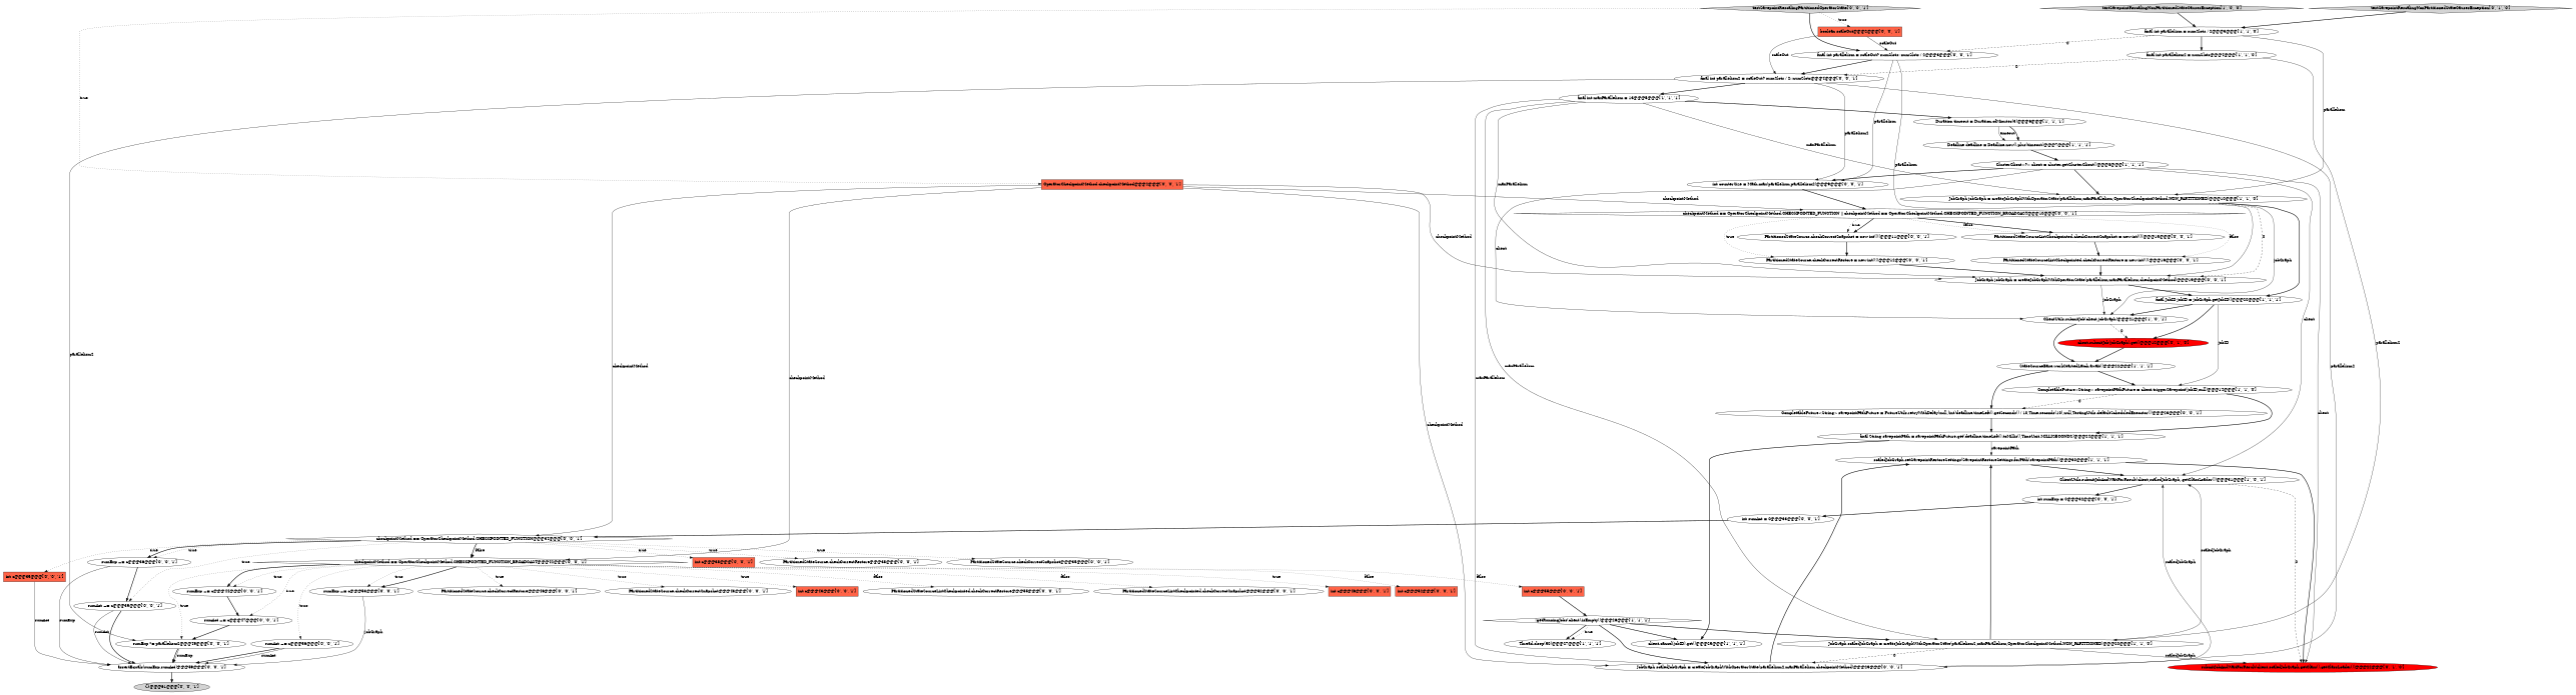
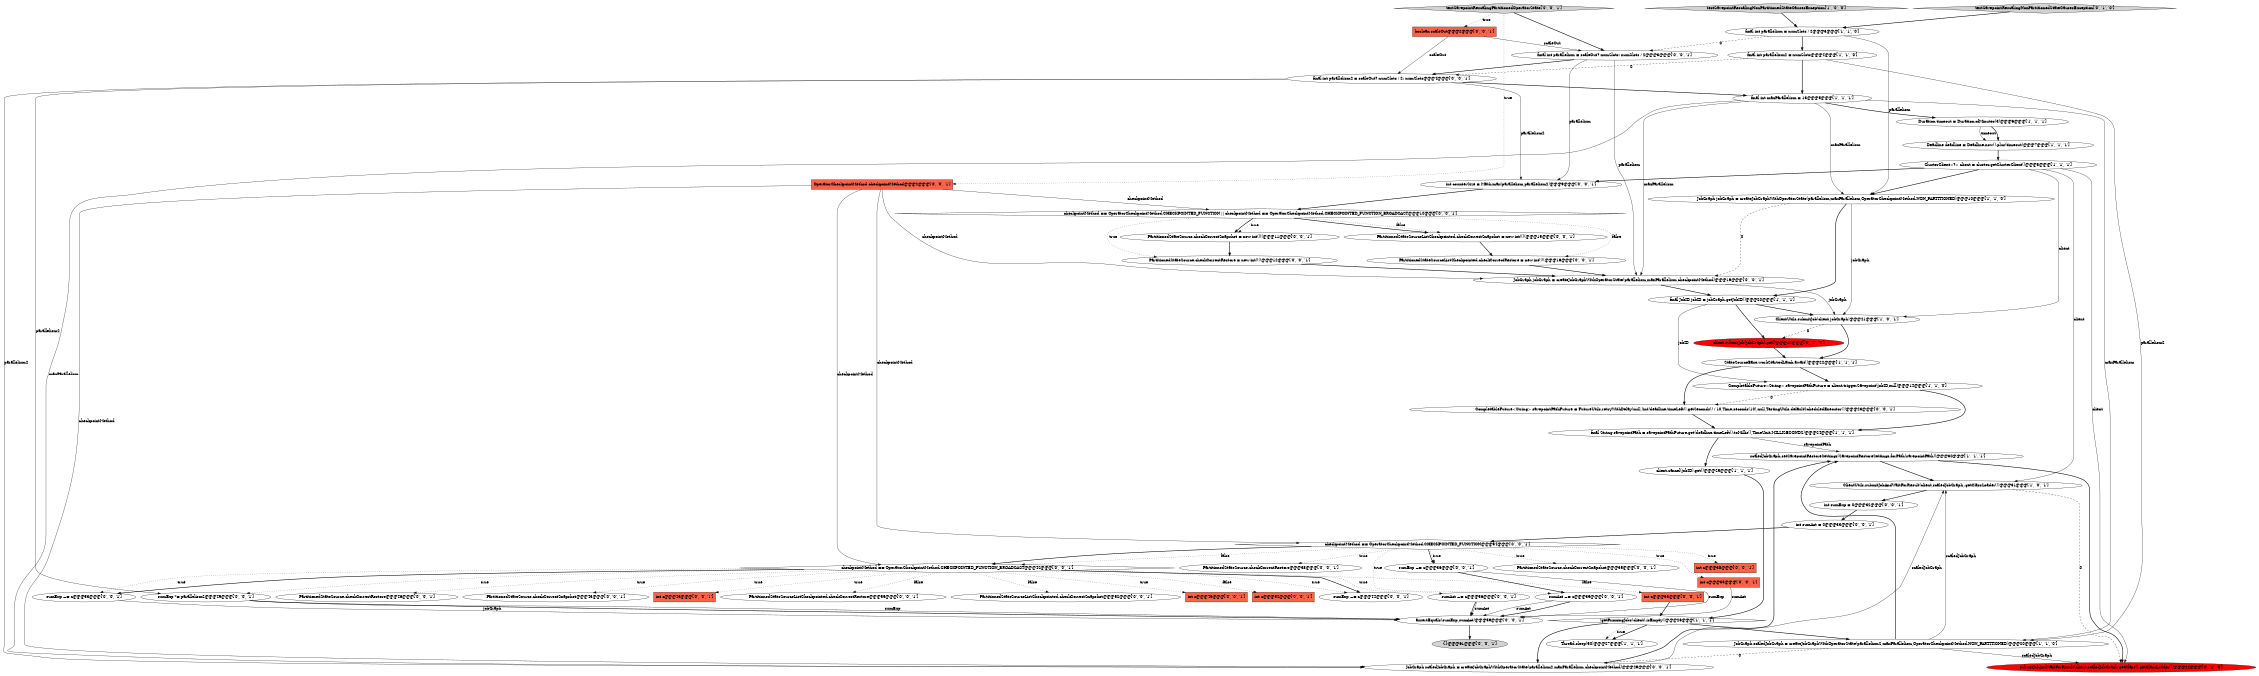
  digraph {
    node [fillcolor=white shape=ellipse style=filled]
    edge [style=bold]
    n1 [label="JobGraph jobGraph = createJobGraphWithOperatorState(parallelism,maxParallelism,checkpointMethod)@@@19@@@['0', '0', '1']"]
    n2 [label="ClientUtils.submitJob(client,jobGraph)@@@21@@@['1', '0', '1']"]
    n3 [label="final JobID jobID = jobGraph.getJobID()@@@20@@@['1', '1', '1']"]
    n4 [label="StateSourceBase.workStartedLatch.await()@@@22@@@['1', '1', '1']"]
    n5 [fillcolor=red label="client.submitJob(jobGraph).get()@@@12@@@['0', '1', '0']"]
    n6 [label="CompletableFuture<String> savepointPathFuture = client.triggerSavepoint(jobID,null)@@@14@@@['1', '1', '0']"]
    n7 [label="int counterSize = Math.max(parallelism,parallelism2)@@@9@@@['0', '0', '1']"]
    n8 [label="checkpointMethod == OperatorCheckpointMethod.CHECKPOINTED_FUNCTION || checkpointMethod == OperatorCheckpointMethod.CHECKPOINTED_FUNCTION_BROADCAST@@@10@@@['0', '0', '1']" shape=diamond]
    n9 [label="PartitionedStateSourceListCheckpointed.checkCorrectRestore = new int((((@@@16@@@['0', '0', '1']"]
    n10 [label="PartitionedStateSource.checkCorrectSnapshot = new int((((@@@11@@@['0', '0', '1']"]
    n11 [label="PartitionedStateSourceListCheckpointed.checkCorrectSnapshot = new int((((@@@15@@@['0', '0', '1']"]
    n12 [label="PartitionedStateSource.checkCorrectRestore = new int((((@@@12@@@['0', '0', '1']"]
    n13 [label="final int parallelism2 = scaleOut? numSlots / 2: numSlots@@@4@@@['0', '0', '1']"]
    n14 [label="sumExp *= parallelism2@@@49@@@['0', '0', '1']"]
    n15 [label="final int maxParallelism = 13@@@5@@@['1', '1', '1']"]
    n16 [label="JobGraph scaledJobGraph = createJobGraphWithOperatorState(parallelism2,maxParallelism,checkpointMethod)@@@29@@@['0', '0', '1']"]
    n17 [label="assertEquals(sumExp,sumAct)@@@59@@@['0', '0', '1']"]
    n18 [label="JobGraph jobGraph = createJobGraphWithOperatorState(parallelism,maxParallelism,OperatorCheckpointMethod.NON_PARTITIONED)@@@10@@@['1', '1', '0']"]
    n19 [label="Duration timeout = Duration.ofMinutes(3)@@@6@@@['1', '1', '1']"]
    n20 [label="JobGraph scaledJobGraph = createJobGraphWithOperatorState(parallelism2,maxParallelism,OperatorCheckpointMethod.NON_PARTITIONED)@@@20@@@['1', '1', '0']"]
    n21 [label="scaledJobGraph.setSavepointRestoreSettings(SavepointRestoreSettings.forPath(savepointPath))@@@30@@@['1', '1', '1']"]
    n22 [label="ClientUtils.submitJobAndWaitForResult(client,scaledJobGraph,.getClassLoader())@@@31@@@['1', '0', '1']"]
    n23 [fillcolor=tomato label="int c@@@55@@@['0', '0', '1']" shape=box]
    n24 [label="!getRunningJobs(client).isEmpty()@@@26@@@['1', '1', '1']" shape=diamond]
-   n25 [label="sumAct += c@@@47@@@['0', '0', '1']"]
    n26 [fillcolor=lightgray label="{}@@@61@@@['0', '0', '1']"]
    n27 [fillcolor=tomato label="int c@@@35@@@['0', '0', '1']" shape=box]
    n28 [label="int sumExp = 0@@@32@@@['0', '0', '1']"]
    n29 [label="int sumAct = 0@@@33@@@['0', '0', '1']"]
    n30 [label="checkpointMethod == OperatorCheckpointMethod.CHECKPOINTED_FUNCTION@@@34@@@['0', '0', '1']" shape=diamond]
    n31 [label="final int parallelism = numSlots / 2@@@3@@@['1', '1', '0']"]
    n32 [label="final int parallelism2 = numSlots@@@4@@@['1', '1', '0']"]
    n33 [label="final int parallelism = scaleOut? numSlots: numSlots / 2@@@3@@@['0', '0', '1']"]
    n34 [fillcolor=tomato label="int c@@@38@@@['0', '0', '1']" shape=box]
    n35 [label="checkpointMethod == OperatorCheckpointMethod.CHECKPOINTED_FUNCTION_BROADCAST@@@42@@@['0', '0', '1']" shape=diamond]
    n36 [label="PartitionedStateSource.checkCorrectRestore@@@38@@@['0', '0', '1']"]
    n37 [label="sumExp += c@@@36@@@['0', '0', '1']"]
    n38 [label="sumAct += c@@@39@@@['0', '0', '1']"]
    n39 [label="PartitionedStateSource.checkCorrectSnapshot@@@35@@@['0', '0', '1']"]
    n40 [label="Deadline deadline = Deadline.now().plus(timeout)@@@7@@@['1', '1', '1']"]
    n41 [label="ClusterClient<?> client = cluster.getClusterClient()@@@8@@@['1', '1', '1']"]
    n42 [fillcolor=red label="submitJobAndWaitForResult(client,scaledJobGraph,getClass().getClassLoader())@@@22@@@['0', '1', '0']"]
    n43 [label="PartitionedStateSource.checkCorrectSnapshot@@@43@@@['0', '0', '1']"]
    n44 [fillcolor=tomato label="int c@@@43@@@['0', '0', '1']" shape=box]
    n45 [label="PartitionedStateSourceListCheckpointed.checkCorrectRestore@@@55@@@['0', '0', '1']"]
    n46 [label="PartitionedStateSourceListCheckpointed.checkCorrectSnapshot@@@52@@@['0', '0', '1']"]
    n47 [fillcolor=tomato label="int c@@@46@@@['0', '0', '1']" shape=box]
    n48 [fillcolor=tomato label="int c@@@52@@@['0', '0', '1']" shape=box]
    n49 [label="sumAct += c@@@56@@@['0', '0', '1']"]
    n50 [label="sumExp += c@@@44@@@['0', '0', '1']"]
    n51 [label="sumExp += c@@@53@@@['0', '0', '1']"]
    n52 [label="PartitionedStateSource.checkCorrectRestore@@@46@@@['0', '0', '1']"]
    n53 [label="client.cancel(jobID).get()@@@25@@@['1', '1', '1']"]
    n54 [label="Thread.sleep(50)@@@27@@@['1', '1', '1']"]
    n55 [label="final String savepointPath = savepointPathFuture.get(deadline.timeLeft().toMillis(),TimeUnit.MILLISECONDS)@@@24@@@['1', '1', '1']"]
    n56 [label="CompletableFuture<String> savepointPathFuture = FutureUtils.retryWithDelay(null,(int)deadline.timeLeft().getSeconds() / 10,Time.seconds(10),null,TestingUtils.defaultScheduledExecutor())@@@23@@@['0', '0', '1']"]
    n57 [fillcolor=lightgray label="testSavepointRescalingNonPartitionedStateCausesException['0', '1', '0']" shape=diamond]
    n58 [fillcolor=lightgray label="testSavepointRescalingNonPartitionedStateCausesException['1', '0', '0']" shape=diamond]
    n59 [fillcolor=tomato label="boolean scaleOut@@@2@@@['0', '0', '1']" shape=box]
    n60 [fillcolor=lightgray label="testSavepointRescalingPartitionedOperatorState['0', '0', '1']" shape=diamond]
    n61 [fillcolor=tomato label="OperatorCheckpointMethod checkpointMethod@@@2@@@['0', '0', '1']" shape=box]
    n1 -> n2 [label=jobGraph style=solid]
    n1 -> n3
    n2 -> n4
    n2 -> n5 [label=0 style=dashed]
    n3 -> n2
    n3 -> n5
    n3 -> n6 [label=jobID style=solid]
    n4 -> n6
    n4 -> n56
    n5 -> n4
    n6 -> n55
    n6 -> n56 [label=0 style=dashed]
    n7 -> n8
    n8 -> n9 [label=false style=dotted]
    n8 -> n10
    n8 -> n10 [label=true style=dotted]
    n8 -> n11
    n8 -> n11 [label=false style=dotted]
    n8 -> n12 [label=true style=dotted]
    n9 -> n1
    n10 -> n12
    n11 -> n9
    n12 -> n1
    n13 -> n7 [label=parallelism2 style=solid]
    n13 -> n14 [label=parallelism2 style=solid]
    n13 -> n15
    n13 -> n16 [label=parallelism2 style=solid]
    n14 -> n17
    n14 -> n17 [label=sumExp style=solid]
    n15 -> n1 [label=maxParallelism style=solid]
    n15 -> n16 [label=maxParallelism style=solid]
    n15 -> n18 [label=maxParallelism style=solid]
    n15 -> n19
    n15 -> n20 [label=maxParallelism style=solid]
    n16 -> n21
    n16 -> n22 [label=scaledJobGraph style=solid]
    n17 -> n26
    n18 -> n1 [label=0 style=dashed]
    n18 -> n2 [label=jobGraph style=solid]
    n18 -> n3
    n19 -> n40 [label=timeout style=solid]
    n19 -> n40
    n20 -> n16 [label=0 style=dashed]
    n20 -> n21
    n20 -> n22 [label=scaledJobGraph style=solid]
    n20 -> n42 [label=scaledJobGraph style=solid]
    n21 -> n22
    n21 -> n42
    n22 -> n28
    n22 -> n42 [label=0 style=dashed]
    n23 -> n24
    n24 -> n16
    n24 -> n20
    n24 -> n54
    n24 -> n54 [label=true style=dotted]
-   n25 -> n14
    n27 -> n17 [label=sumAct style=solid]
    n28 -> n29
    n29 -> n30
    n30 -> n27 [label=true style=dotted]
    n30 -> n34 [label=true style=dotted]
    n30 -> n35
    n30 -> n35 [label=false style=dotted]
    n30 -> n36 [label=true style=dotted]
    n30 -> n37
    n30 -> n37 [label=true style=dotted]
    n30 -> n38 [label=true style=dotted]
    n30 -> n39 [label=true style=dotted]
    n31 -> n18 [label=parallelism style=solid]
    n31 -> n32
    n31 -> n33 [label=0 style=dashed]
    n32 -> n13 [label=0 style=dashed]
+   n32 -> n15
    n32 -> n20 [label=parallelism2 style=solid]
    n33 -> n1 [label=parallelism style=solid]
    n33 -> n7 [label=parallelism style=solid]
    n33 -> n13
    n35 -> n14 [label=true style=dotted]
    n35 -> n23 [label=false style=dotted]
-   n35 -> n25 [label=true style=dotted]
    n35 -> n43 [label=true style=dotted]
    n35 -> n44 [label=true style=dotted]
    n35 -> n45 [label=false style=dotted]
    n35 -> n46 [label=false style=dotted]
    n35 -> n47 [label=true style=dotted]
    n35 -> n48 [label=false style=dotted]
    n35 -> n49 [label=true style=dotted]
    n35 -> n50 [label=true style=dotted]
    n35 -> n50
    n35 -> n51
    n35 -> n51 [label=true style=dotted]
    n35 -> n52 [label=true style=dotted]
    n37 -> n17 [label=sumExp style=solid]
    n37 -> n38
    n38 -> n17
    n38 -> n17 [label=sumAct style=solid]
    n40 -> n41
    n41 -> n2 [label=client style=solid]
    n41 -> n7
    n41 -> n18
    n41 -> n22 [label=client style=solid]
    n41 -> n42 [label=client style=solid]
    n49 -> n17
    n49 -> n17 [label=sumAct style=solid]
-   n50 -> n25
    n51 -> n17 [label=jobGraph style=solid]
-   n24 -> n53
+   n53 -> n24
    n55 -> n21 [label=savepointPath style=solid]
    n55 -> n53
    n56 -> n55
    n57 -> n31
    n58 -> n31
    n59 -> n13 [label=scaleOut style=solid]
    n59 -> n33 [label=scaleOut style=solid]
    n60 -> n33
    n60 -> n59 [label=true style=dotted]
    n60 -> n61 [label=true style=dotted]
    n61 -> n1 [label=checkpointMethod style=solid]
    n61 -> n8 [label=checkpointMethod style=solid]
    n61 -> n16 [label=checkpointMethod style=solid]
    n61 -> n30 [label=checkpointMethod style=solid]
    n61 -> n35 [label=checkpointMethod style=solid]
  }
